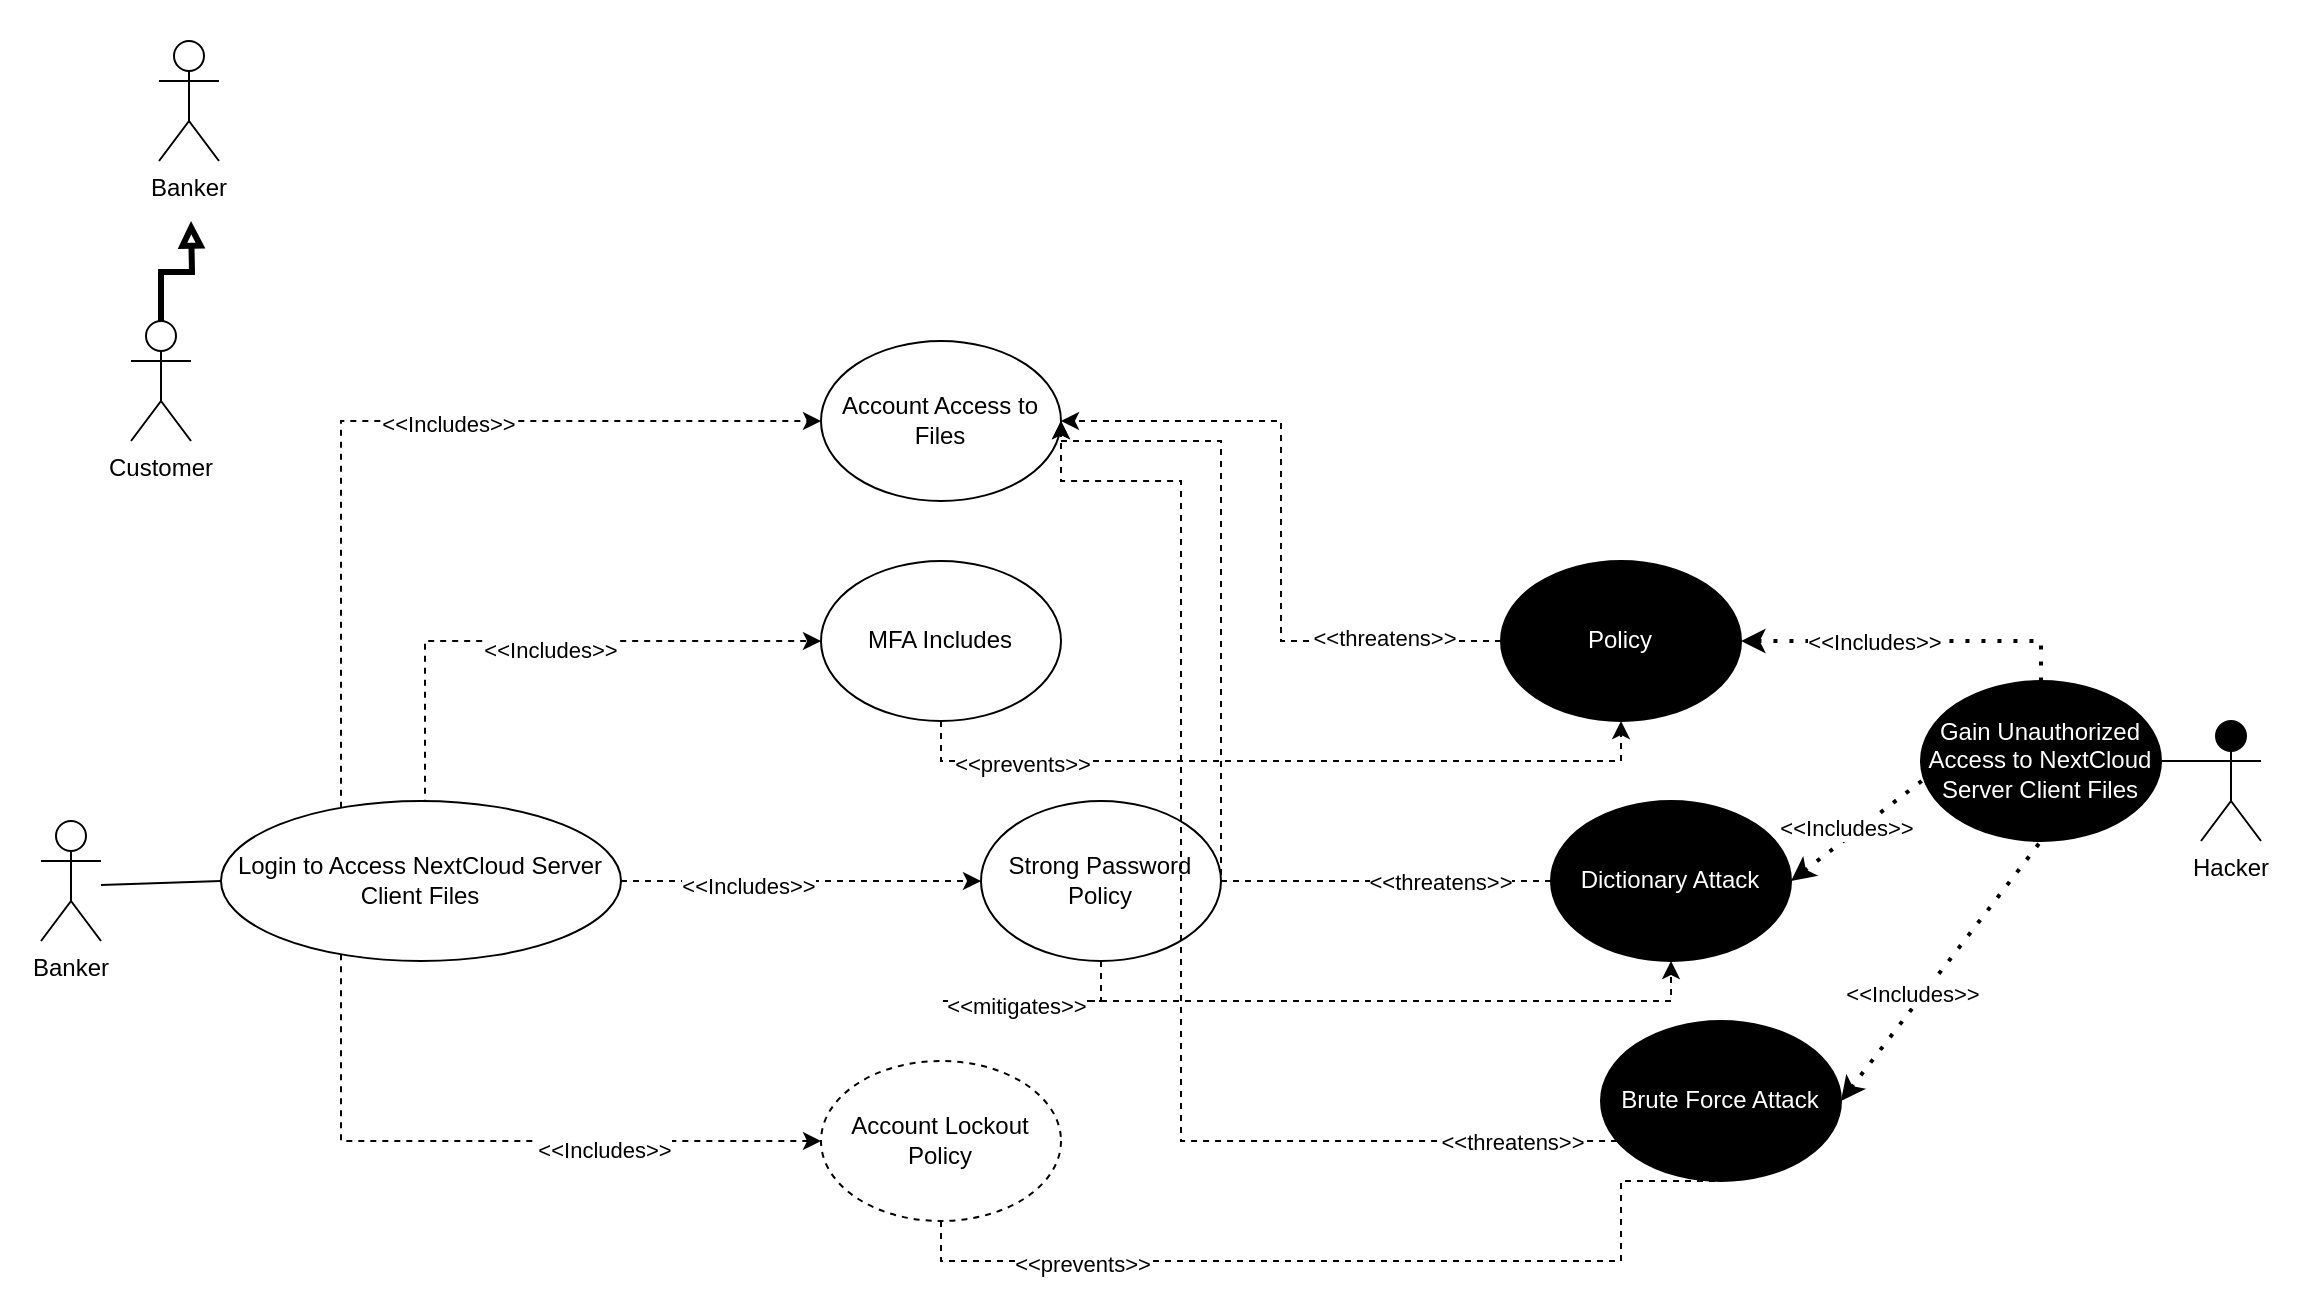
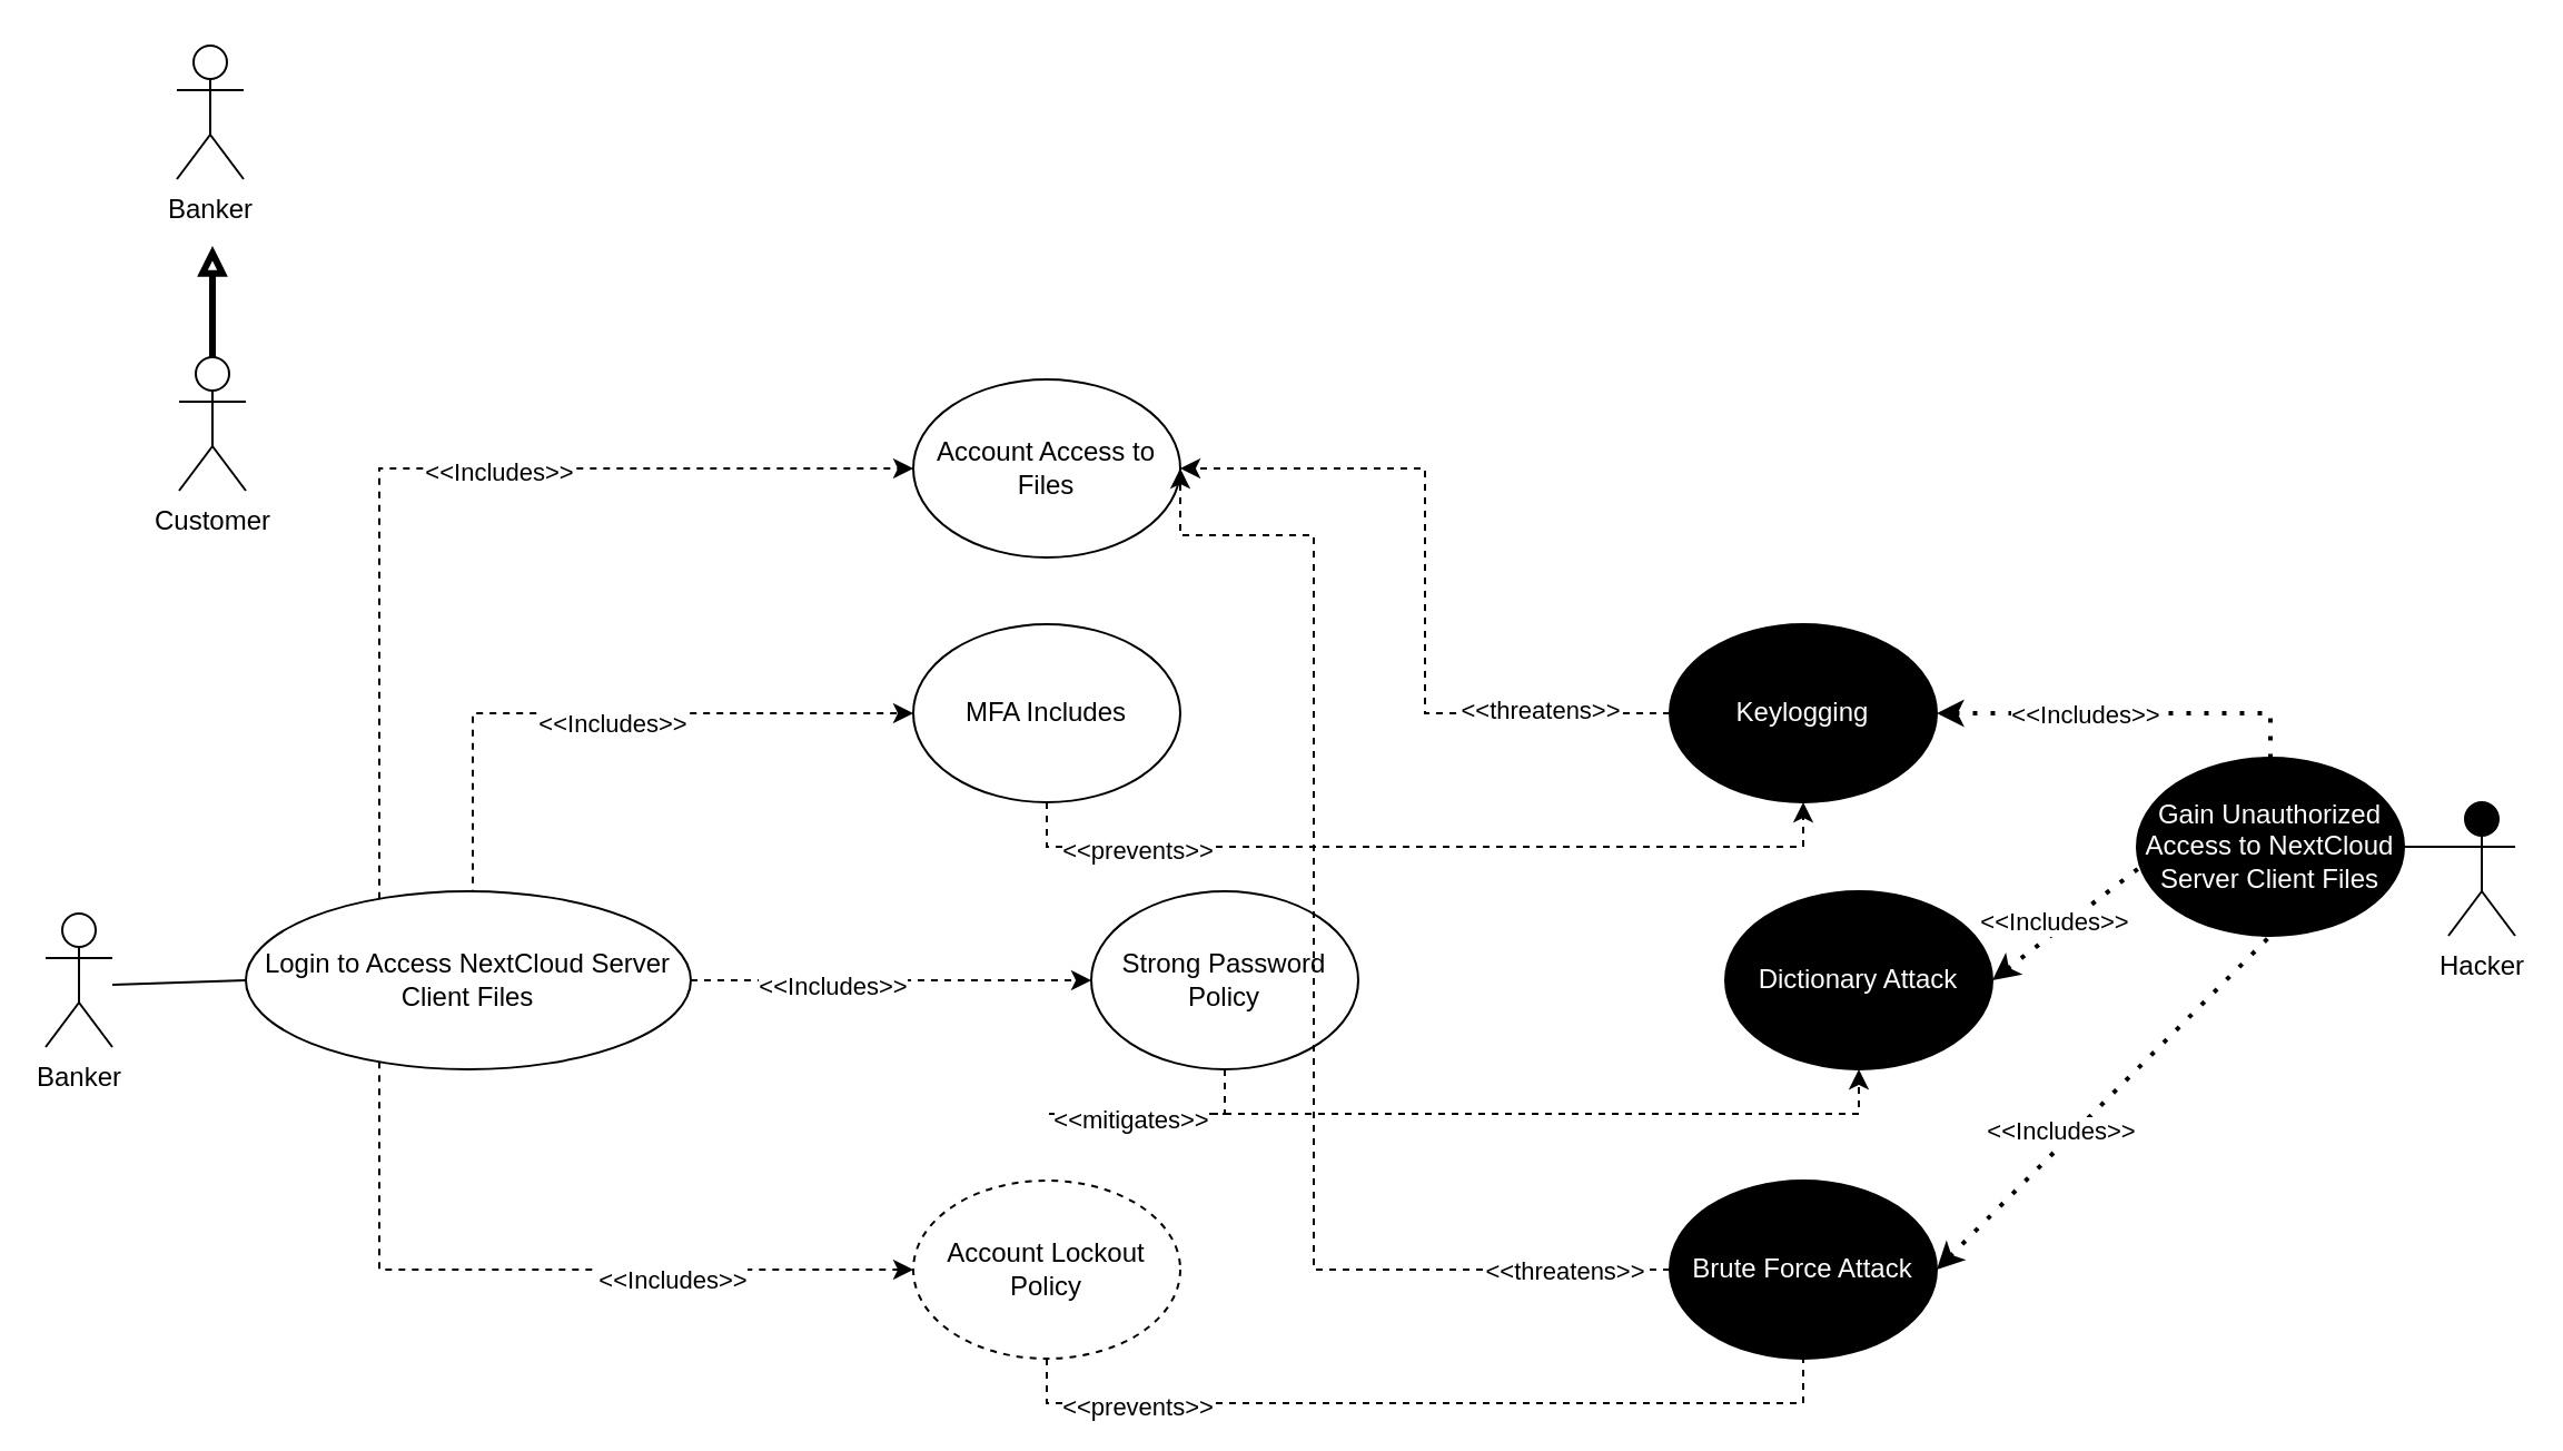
  <mxCell id="0" />
  <mxCell id="1" parent="0" />
  <mxCell id="2" value="Banker" style="shape=umlActor;verticalLabelPosition=bottom;verticalAlign=top;html=1;outlineConnect=0;fillColor=#FFFFFF;" parent="1" vertex="1"><mxGeometry x="20" y="410" width="30" height="60" as="geometry" /></mxCell>
  <mxCell id="3" value="" style="endArrow=none;html=1;entryX=0;entryY=0.5;entryDx=0;entryDy=0;" parent="1" edge="1" target="12"><mxGeometry width="50" height="50" relative="1" as="geometry"><mxPoint x="50" y="442" as="sourcePoint" /><mxPoint x="140" y="442" as="targetPoint" /></mxGeometry></mxCell>
  <mxCell id="4" style="edgeStyle=orthogonalEdgeStyle;rounded=0;orthogonalLoop=1;jettySize=auto;html=1;entryX=0;entryY=0.5;entryDx=0;entryDy=0;dashed=1;startArrow=none;startFill=0;" edge="1" parent="1" source="12" target="15"><mxGeometry relative="1" as="geometry" /></mxCell>
  <mxCell id="5" value="&amp;lt;&amp;lt;Includes&amp;gt;&amp;gt;" style="edgeLabel;html=1;align=center;verticalAlign=middle;resizable=0;points=[];" vertex="1" connectable="0" parent="4"><mxGeometry x="-0.296" y="-2" relative="1" as="geometry"><mxPoint as="offset" /></mxGeometry></mxCell>
  <mxCell id="6" style="edgeStyle=orthogonalEdgeStyle;rounded=0;orthogonalLoop=1;jettySize=auto;html=1;entryX=0;entryY=0.5;entryDx=0;entryDy=0;dashed=1;startArrow=none;startFill=0;" edge="1" parent="1" source="12" target="21"><mxGeometry relative="1" as="geometry"><Array as="points"><mxPoint x="170" y="570" /></Array></mxGeometry></mxCell>
  <mxCell id="7" value="&amp;lt;&amp;lt;Includes&amp;gt;&amp;gt;" style="edgeLabel;html=1;align=center;verticalAlign=middle;resizable=0;points=[];" vertex="1" connectable="0" parent="6"><mxGeometry x="0.35" y="-4" relative="1" as="geometry"><mxPoint as="offset" /></mxGeometry></mxCell>
  <mxCell id="8" style="edgeStyle=orthogonalEdgeStyle;rounded=0;orthogonalLoop=1;jettySize=auto;html=1;entryX=0;entryY=0.5;entryDx=0;entryDy=0;dashed=1;startArrow=none;startFill=0;" edge="1" parent="1" source="12" target="25"><mxGeometry relative="1" as="geometry"><Array as="points"><mxPoint x="170" y="210" /></Array></mxGeometry></mxCell>
  <mxCell id="9" value="&amp;lt;&amp;lt;Includes&amp;gt;&amp;gt;" style="edgeLabel;html=1;align=center;verticalAlign=middle;resizable=0;points=[];" vertex="1" connectable="0" parent="8"><mxGeometry x="0.14" y="-1" relative="1" as="geometry"><mxPoint as="offset" /></mxGeometry></mxCell>
  <mxCell id="10" style="edgeStyle=orthogonalEdgeStyle;rounded=0;orthogonalLoop=1;jettySize=auto;html=1;exitX=1;exitY=0;exitDx=0;exitDy=0;entryX=0;entryY=0.5;entryDx=0;entryDy=0;dashed=1;startArrow=none;startFill=0;" edge="1" parent="1" source="12" target="24"><mxGeometry relative="1" as="geometry"><Array as="points"><mxPoint x="212" y="320" /></Array></mxGeometry></mxCell>
  <mxCell id="11" value="&amp;lt;&amp;lt;Includes&amp;gt;&amp;gt;" style="edgeLabel;html=1;align=center;verticalAlign=middle;resizable=0;points=[];" vertex="1" connectable="0" parent="10"><mxGeometry x="0.242" y="-4" relative="1" as="geometry"><mxPoint as="offset" /></mxGeometry></mxCell>
  <mxCell id="12" value="Login to Access NextCloud Server Client Files" style="ellipse;whiteSpace=wrap;html=1;fillColor=#FFFFFF;" parent="1" vertex="1"><mxGeometry x="110" y="400" width="200" height="80" as="geometry" /></mxCell>
  <mxCell id="13" style="edgeStyle=orthogonalEdgeStyle;rounded=0;orthogonalLoop=1;jettySize=auto;html=1;entryX=0.5;entryY=1;entryDx=0;entryDy=0;dashed=1;startArrow=none;startFill=0;" edge="1" parent="1" source="15" target="31"><mxGeometry relative="1" as="geometry"><Array as="points"><mxPoint x="470" y="500" /><mxPoint x="810" y="500" /></Array></mxGeometry></mxCell>
  <mxCell id="14" value="&amp;lt;&amp;lt;mitigates&amp;gt;&amp;gt;" style="edgeLabel;html=1;align=center;verticalAlign=middle;resizable=0;points=[];" vertex="1" connectable="0" parent="13"><mxGeometry x="-0.716" y="2" relative="1" as="geometry"><mxPoint x="6" as="offset" /></mxGeometry></mxCell>
  <mxCell id="15" value="Strong Password Policy" style="ellipse;whiteSpace=wrap;html=1;fillColor=#FFFFFF;" parent="1" vertex="1"><mxGeometry x="490" y="400" width="120" height="80" as="geometry" /></mxCell>
  <mxCell id="16" style="edgeStyle=orthogonalEdgeStyle;rounded=0;orthogonalLoop=1;jettySize=auto;html=1;entryX=1;entryY=0.5;entryDx=0;entryDy=0;exitX=0;exitY=0.333;exitDx=0;exitDy=0;exitPerimeter=0;" edge="1" parent="1" source="17" target="18"><mxGeometry relative="1" as="geometry"><mxPoint x="880.059" y="340" as="sourcePoint" /><Array as="points"><mxPoint x="1040" y="380" /><mxPoint x="1040" y="380" /></Array></mxGeometry></mxCell>
  <mxCell id="17" value="Hacker" style="shape=umlActor;verticalLabelPosition=bottom;verticalAlign=top;html=1;outlineConnect=0;fillColor=#000000;" parent="1" vertex="1"><mxGeometry x="1100" y="360" width="30" height="60" as="geometry" /></mxCell>
  <mxCell id="18" value="Gain Unauthorized Access to NextCloud Server Client Files" style="ellipse;whiteSpace=wrap;html=1;fillColor=#000000;fontColor=#FFFFFF;" parent="1" vertex="1"><mxGeometry x="960" y="340" width="120" height="80" as="geometry" /></mxCell>
  <mxCell id="19" style="edgeStyle=orthogonalEdgeStyle;rounded=0;orthogonalLoop=1;jettySize=auto;html=1;entryX=0.5;entryY=1;entryDx=0;entryDy=0;dashed=1;startArrow=none;startFill=0;endArrow=none;" edge="1" parent="1" source="21" target="34"><mxGeometry relative="1" as="geometry"><Array as="points"><mxPoint x="470" y="630" /><mxPoint x="810" y="630" /></Array></mxGeometry></mxCell>
  <mxCell id="20" value="&amp;lt;&amp;lt;prevents&amp;gt;&amp;gt;" style="edgeLabel;html=1;align=center;verticalAlign=middle;resizable=0;points=[];" vertex="1" connectable="0" parent="19"><mxGeometry x="-0.153" y="-1" relative="1" as="geometry"><mxPoint x="-101" as="offset" /></mxGeometry></mxCell>
  <mxCell id="21" value="Account Lockout Policy" style="ellipse;whiteSpace=wrap;html=1;dashed=1;" vertex="1" parent="1"><mxGeometry x="410" y="530" width="120" height="80" as="geometry" /></mxCell>
  <mxCell id="22" style="edgeStyle=orthogonalEdgeStyle;rounded=0;orthogonalLoop=1;jettySize=auto;html=1;entryX=0.5;entryY=1;entryDx=0;entryDy=0;dashed=1;startArrow=none;startFill=0;" edge="1" parent="1" source="24" target="28"><mxGeometry relative="1" as="geometry"><Array as="points"><mxPoint x="470" y="380" /><mxPoint x="810" y="380" /></Array></mxGeometry></mxCell>
  <mxCell id="23" value="&amp;lt;&amp;lt;prevents&amp;gt;&amp;gt;" style="edgeLabel;html=1;align=center;verticalAlign=middle;resizable=0;points=[];" vertex="1" connectable="0" parent="22"><mxGeometry x="-0.685" y="-1" relative="1" as="geometry"><mxPoint as="offset" /></mxGeometry></mxCell>
  <mxCell id="24" value="MFA Includes" style="ellipse;whiteSpace=wrap;html=1;fillColor=#FFFFFF;" vertex="1" parent="1"><mxGeometry x="410" y="280" width="120" height="80" as="geometry" /></mxCell>
  <mxCell id="25" value="Account Access to Files" style="ellipse;whiteSpace=wrap;html=1;fillColor=#FFFFFF;" vertex="1" parent="1"><mxGeometry x="410" y="170" width="120" height="80" as="geometry" /></mxCell>
  <mxCell id="26" style="edgeStyle=orthogonalEdgeStyle;rounded=0;orthogonalLoop=1;jettySize=auto;html=1;exitX=0;exitY=0.5;exitDx=0;exitDy=0;entryX=1;entryY=0.5;entryDx=0;entryDy=0;dashed=1;" edge="1" parent="1" source="28" target="25"><mxGeometry relative="1" as="geometry"><mxPoint x="550" y="140" as="targetPoint" /><Array as="points"><mxPoint x="640" y="320" /><mxPoint x="640" y="210" /></Array></mxGeometry></mxCell>
  <mxCell id="27" value="&amp;lt;&amp;lt;threatens&amp;gt;&amp;gt;" style="edgeLabel;html=1;align=center;verticalAlign=middle;resizable=0;points=[];" vertex="1" connectable="0" parent="26"><mxGeometry x="-0.452" y="-2" relative="1" as="geometry"><mxPoint x="31" as="offset" /></mxGeometry></mxCell>
- <mxCell id="28" value="Policy" style="ellipse;whiteSpace=wrap;html=1;fillColor=#000000;fontColor=#ffffff;" vertex="1" parent="1"><mxGeometry x="750" y="280" width="120" height="80" as="geometry" /></mxCell>
- <mxCell id="29" style="edgeStyle=orthogonalEdgeStyle;rounded=0;orthogonalLoop=1;jettySize=auto;html=1;entryX=1;entryY=0.5;entryDx=0;entryDy=0;dashed=1;" edge="1" parent="1" source="31" target="25"><mxGeometry relative="1" as="geometry"><Array as="points"><mxPoint x="610" y="440" /><mxPoint x="610" y="220" /><mxPoint x="530" y="220" /></Array></mxGeometry></mxCell>
- <mxCell id="30" value="&amp;lt;&amp;lt;threatens&amp;gt;&amp;gt;" style="edgeLabel;html=1;align=center;verticalAlign=middle;resizable=0;points=[];" vertex="1" connectable="0" parent="29"><mxGeometry x="-0.683" relative="1" as="geometry"><mxPoint x="19" as="offset" /></mxGeometry></mxCell>
+ <mxCell id="28" value="Keylogging" style="ellipse;whiteSpace=wrap;html=1;fillColor=#000000;fontColor=#ffffff;" vertex="1" parent="1"><mxGeometry x="750" y="280" width="120" height="80" as="geometry" /></mxCell>
  <mxCell id="31" value="Dictionary Attack" style="ellipse;whiteSpace=wrap;html=1;fillColor=#000000;fontColor=#ffffff;" vertex="1" parent="1"><mxGeometry x="775" y="400" width="120" height="80" as="geometry" /></mxCell>
  <mxCell id="32" style="edgeStyle=orthogonalEdgeStyle;rounded=0;orthogonalLoop=1;jettySize=auto;html=1;entryX=1;entryY=0.5;entryDx=0;entryDy=0;dashed=1;" edge="1" parent="1" source="34" target="25"><mxGeometry relative="1" as="geometry"><Array as="points"><mxPoint x="590" y="570" /><mxPoint x="590" y="240" /><mxPoint x="530" y="240" /></Array></mxGeometry></mxCell>
  <mxCell id="33" value="&amp;lt;&amp;lt;threatens&amp;gt;&amp;gt;" style="edgeLabel;html=1;align=center;verticalAlign=middle;resizable=0;points=[];" vertex="1" connectable="0" parent="32"><mxGeometry x="-0.805" y="-1" relative="1" as="geometry"><mxPoint x="9" y="1" as="offset" /></mxGeometry></mxCell>
- <mxCell id="34" value="Brute Force Attack" style="ellipse;whiteSpace=wrap;html=1;fillColor=#000000;fontColor=#ffffff;" vertex="1" parent="1"><mxGeometry x="800" y="510" width="120" height="80" as="geometry" /></mxCell>
+ <mxCell id="34" value="Brute Force Attack" style="ellipse;whiteSpace=wrap;html=1;fillColor=#000000;fontColor=#ffffff;" vertex="1" parent="1"><mxGeometry x="750" y="530" width="120" height="80" as="geometry" /></mxCell>
  <mxCell id="35" value="" style="endArrow=classic;dashed=1;html=1;dashPattern=1 3;strokeWidth=2;rounded=0;exitX=0.003;exitY=0.625;exitDx=0;exitDy=0;entryX=1;entryY=0.5;entryDx=0;entryDy=0;startArrow=none;startFill=0;endFill=1;exitPerimeter=0;" edge="1" parent="1" source="18" target="31"><mxGeometry width="50" height="50" relative="1" as="geometry"><mxPoint x="760" y="680" as="sourcePoint" /><mxPoint x="810" y="630" as="targetPoint" /></mxGeometry></mxCell>
  <mxCell id="36" value="&amp;lt;&amp;lt;Includes&amp;gt;&amp;gt;" style="edgeLabel;html=1;align=center;verticalAlign=middle;resizable=0;points=[];" vertex="1" connectable="0" parent="35"><mxGeometry x="0.076" y="-4" relative="1" as="geometry"><mxPoint as="offset" /></mxGeometry></mxCell>
  <mxCell id="37" value="" style="endArrow=none;dashed=1;html=1;dashPattern=1 3;strokeWidth=2;rounded=0;entryX=0.5;entryY=0;entryDx=0;entryDy=0;exitX=1;exitY=0.5;exitDx=0;exitDy=0;startArrow=classic;startFill=1;" edge="1" parent="1" source="28" target="18"><mxGeometry width="50" height="50" relative="1" as="geometry"><mxPoint x="760" y="680" as="sourcePoint" /><mxPoint x="810" y="630" as="targetPoint" /><Array as="points"><mxPoint x="1020" y="320" /></Array></mxGeometry></mxCell>
  <mxCell id="38" value="&amp;lt;&amp;lt;Includes&amp;gt;&amp;gt;" style="edgeLabel;html=1;align=center;verticalAlign=middle;resizable=0;points=[];" vertex="1" connectable="0" parent="37"><mxGeometry x="-0.225" relative="1" as="geometry"><mxPoint as="offset" /></mxGeometry></mxCell>
  <mxCell id="39" value="" style="endArrow=none;dashed=1;html=1;dashPattern=1 3;strokeWidth=2;rounded=0;entryX=0.5;entryY=1;entryDx=0;entryDy=0;exitX=1;exitY=0.5;exitDx=0;exitDy=0;startArrow=classic;startFill=1;" edge="1" parent="1" source="34" target="18"><mxGeometry width="50" height="50" relative="1" as="geometry"><mxPoint x="920" y="490" as="sourcePoint" /><mxPoint x="970" y="440" as="targetPoint" /></mxGeometry></mxCell>
  <mxCell id="40" value="&amp;lt;&amp;lt;Includes&amp;gt;&amp;gt;" style="edgeLabel;html=1;align=center;verticalAlign=middle;resizable=0;points=[];" vertex="1" connectable="0" parent="39"><mxGeometry x="-0.216" y="5" relative="1" as="geometry"><mxPoint as="offset" /></mxGeometry></mxCell>
  <mxCell id="41" value="Banker" style="shape=umlActor;verticalLabelPosition=bottom;verticalAlign=top;html=1;outlineConnect=0;fillColor=#FFFFFF;" vertex="1" parent="1"><mxGeometry x="79" y="20" width="30" height="60" as="geometry" /></mxCell>
  <mxCell id="42" style="edgeStyle=orthogonalEdgeStyle;rounded=0;orthogonalLoop=1;jettySize=auto;html=1;endArrow=block;endFill=0;strokeWidth=3;" edge="1" parent="1" source="43"><mxGeometry relative="1" as="geometry"><mxPoint x="95" y="110" as="targetPoint" /></mxGeometry></mxCell>
- <mxCell id="43" value="Customer" style="shape=umlActor;verticalLabelPosition=bottom;verticalAlign=top;html=1;outlineConnect=0;fillColor=#FFFFFF;" vertex="1" parent="1"><mxGeometry x="65" y="160" width="30" height="60" as="geometry" /></mxCell>
+ <mxCell id="43" value="Customer" style="shape=umlActor;verticalLabelPosition=bottom;verticalAlign=top;html=1;outlineConnect=0;fillColor=#FFFFFF;" vertex="1" parent="1"><mxGeometry x="80" y="160" width="30" height="60" as="geometry" /></mxCell>
